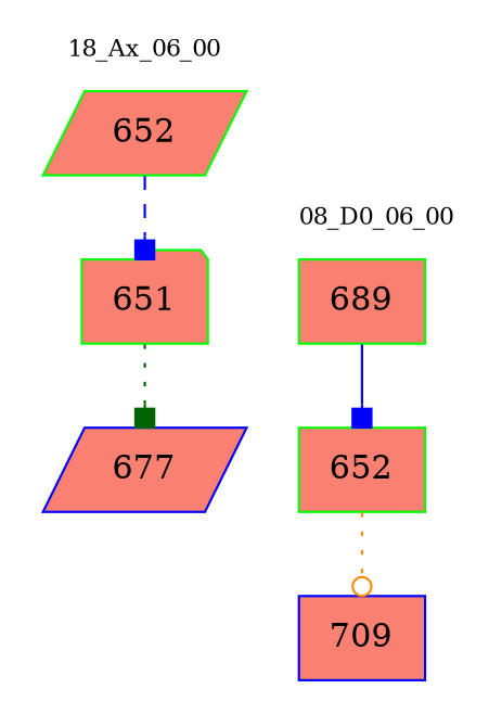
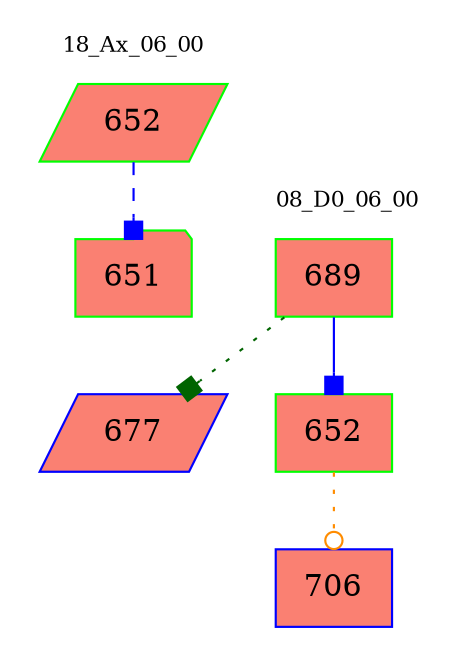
  digraph {
    node [color=green fillcolor=salmon shape=box style=filled]
    edge [arrowhead=box color=blue style=dotted]
    n1 [label=652 shape=parallelogram]
    n2 [label=651 shape=folder]
    n3 [color=blue label=677 shape=parallelogram]
    n4 [label=689]
    n5 [label=652]
-   n6 [color=blue label=709]
+   n6 [color=blue label=706]
    subgraph cluster_1 {
      color=white
      fontsize=10
      label="18_Ax_06_00"
      n1
      n2
      n3
    }
    subgraph cluster_2 {
      color=white
      fontsize=10
      label="08_D0_06_00"
      n4
      n5
      n6
    }
    n1 -> n2 [style=dashed]
-   n2 -> n3 [color=darkgreen]
+   n4 -> n3 [color=darkgreen]
    n4 -> n5 [style=solid]
    n5 -> n6 [arrowhead=odot color=darkorange]
  }
